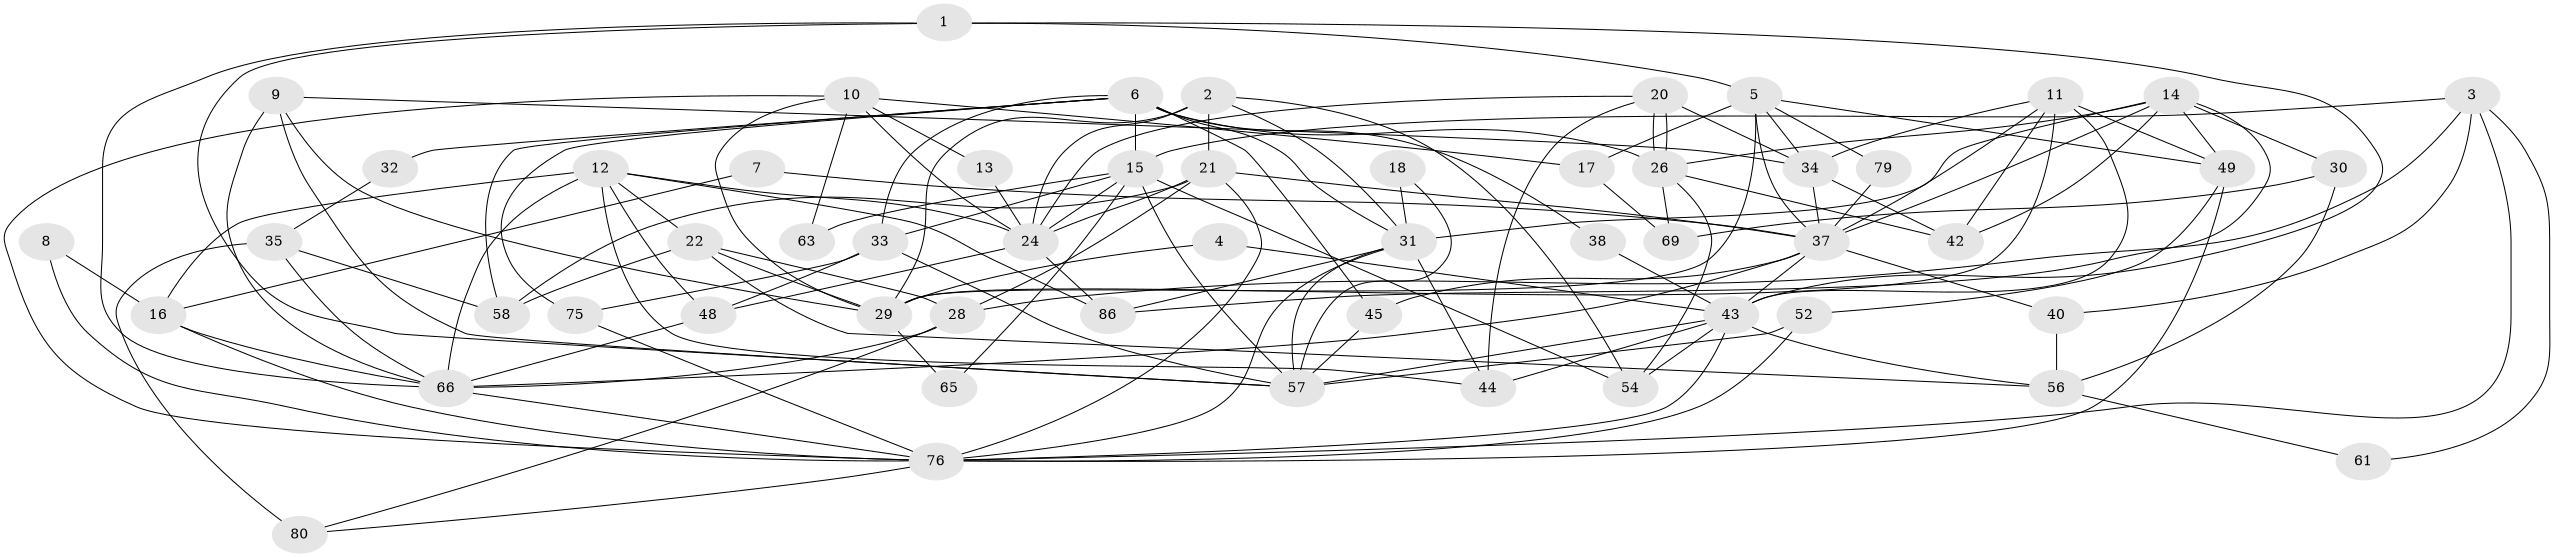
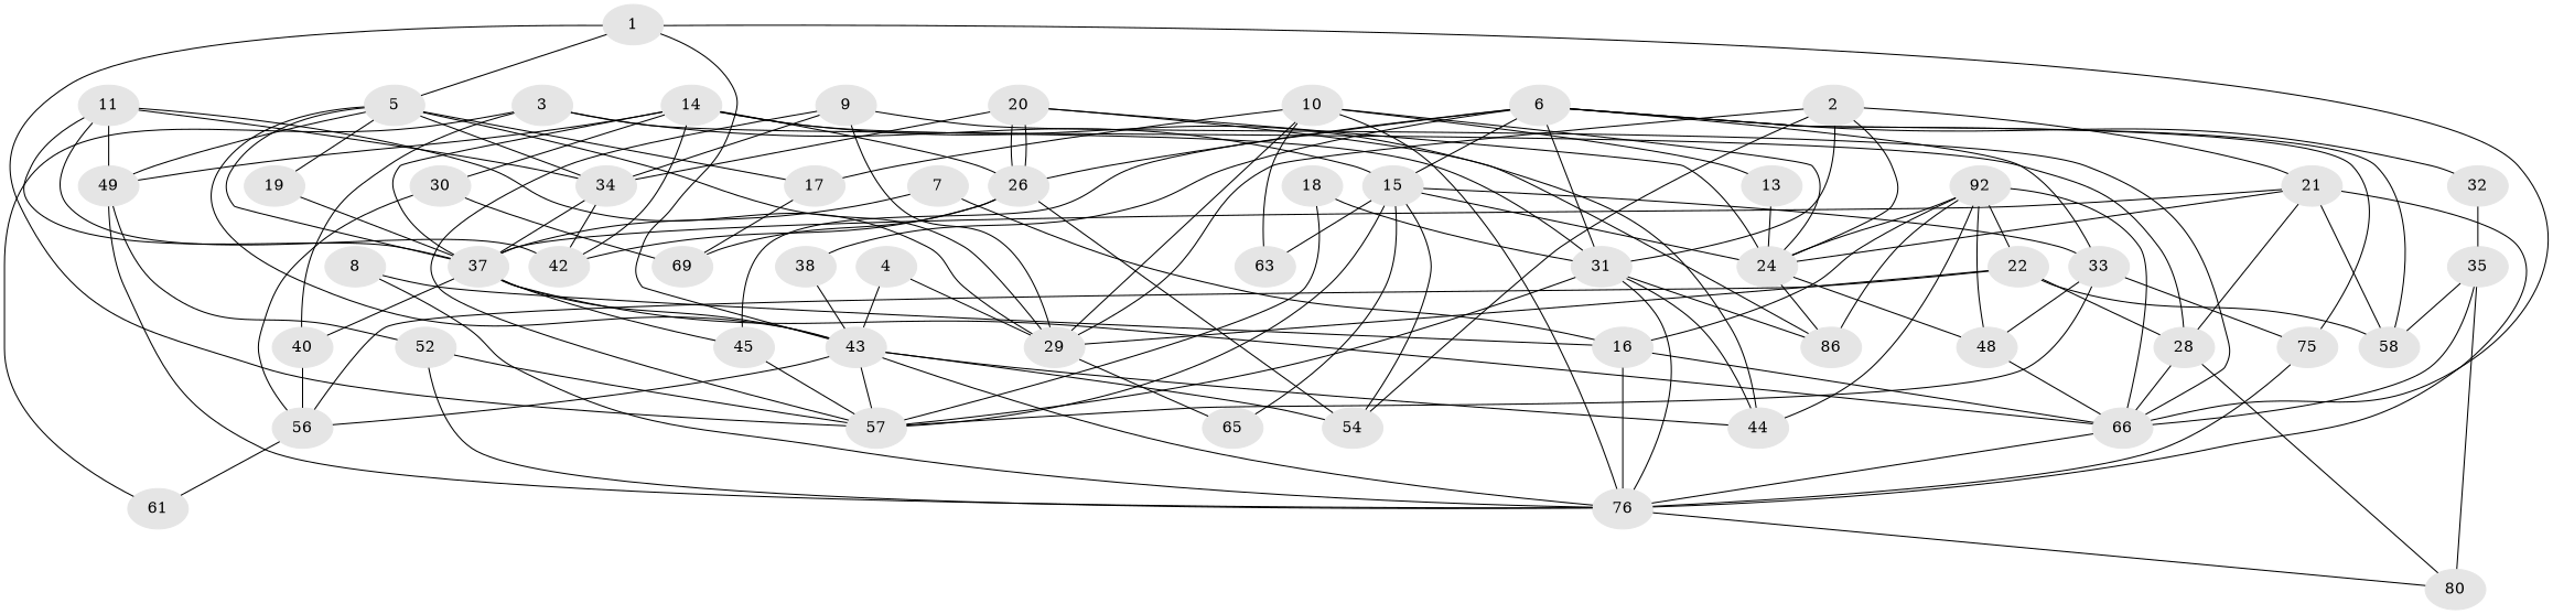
  graph {
    node [color=gray90 style=filled]
    1 [super="+81"]
    5 [super="+36"]
    43 [super="+65"]
    57 [super="+68"]
    66 [super="+82"]
    29 [super="+85"]
    17
-   19 [label=79]
+   19
    34 [super="+71"]
    37 [super="+47"]
    49
    54
    76 [super="+78"]
    44
    56 [super="+83"]
    2 [super="+70"]
    21 [super="+74"]
    24 [super="+50"]
    31 [super="+64"]
    28 [super="+73"]
    58
    48 [super="+77"]
    86
    n24 [label=65]
    3 [super="+25"]
    15 [super="+62"]
    40 [super="+55"]
    61
    33 [super="+39"]
    63
    80
    4
    69
    42 [super="+46"]
    45
    52
    6 [super="+41"]
    26 [super="+67"]
    32
    38
    75
    35 [super="+53"]
    16 [super="+84"]
    7
    8
    9
    10 [super="+23"]
    13
    11 [super="+79"]
-   12 [super="+51"]
+   12 [super="+51" label=92]
    22 [super="+59"]
    14 [super="+72"]
    30
    18
    20 [super="+27"]
    1 -- 5
    1 -- 43
    1 -- 57
    1 -- 66
-   11 -- 43
+   5 -- 43
    5 -- 29
    5 -- 17
    5 -- 19
    5 -- 34
    5 -- 37
    5 -- 49
    43 -- 57
    43 -- 54
    43 -- 76
    43 -- 44
    43 -- 56
    66 -- 76
    29 -- n24
    17 -- 69
    19 -- 37
    34 -- 37
    34 -- 42
    37 -- 43
    37 -- 66
    37 -- 40
    37 -- 45
    49 -- 76
    49 -- 52
    76 -- 80
    56 -- 61
    2 -- 29
    2 -- 54
    2 -- 21
    2 -- 24
    2 -- 31
    21 -- 37
    21 -- 76
    21 -- 24
    21 -- 28
    21 -- 58
    24 -- 48
    24 -- 86
    31 -- 57
    31 -- 76
    31 -- 44
    31 -- 86
    28 -- 66
    28 -- 80
    48 -- 66
-   3 -- 76
    3 -- 28
    3 -- 15
    3 -- 40
    3 -- 61
    15 -- 57
    15 -- 54
    15 -- 24
    15 -- n24
    15 -- 33
    15 -- 63
    40 -- 56
    33 -- 57 [weight=2]
    33 -- 48
    33 -- 75
    4 -- 43
    4 -- 29
    45 -- 57
    52 -- 57
    52 -- 76
    6 -- 31
    6 -- 58
    6 -- 15
    6 -- 33
    6 -- 45
    6 -- 26
    6 -- 32
    6 -- 38
    6 -- 75
    26 -- 54
    26 -- 69
    26 -- 42
    32 -- 35
    38 -- 43
    75 -- 76
    35 -- 66
    35 -- 58
    35 -- 80 [weight=2]
    16 -- 66
    16 -- 76
    7 -- 37
    7 -- 16
    8 -- 76
    8 -- 16
    9 -- 57
    9 -- 66
    9 -- 29
    9 -- 34
    10 -- 29
    10 -- 17
    10 -- 76
    10 -- 24
    10 -- 63
    10 -- 13
    13 -- 24
    11 -- 29
    11 -- 34
    11 -- 37
    11 -- 49
    11 -- 42
    12 -- 66
    12 -- 44
    12 -- 24
    12 -- 48
    12 -- 86
    12 -- 16
    12 -- 22
    22 -- 29
    22 -- 56
    22 -- 28
    22 -- 58
    14 -- 37
    14 -- 49
    14 -- 31
    14 -- 86
    14 -- 42
    14 -- 26
    14 -- 30
    30 -- 56
    30 -- 69
    18 -- 57
    18 -- 31
    20 -- 34
    20 -- 44
    20 -- 24
    20 -- 26
    20 -- 26
  }
